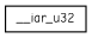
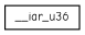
  digraph {
    rankdir=LR
    fontname="Comic Neue"
-   n1 [color=black fillcolor=white fontname="Comic Neue" fontsize=10 height=0.2 label=__iar_u32 shape=record style=filled width=0.4]
+   n1 [color=black fillcolor=white fontname="Comic Neue" fontsize=10 height=0.2 label=__iar_u36 shape=record style=filled width=0.4]
  }
